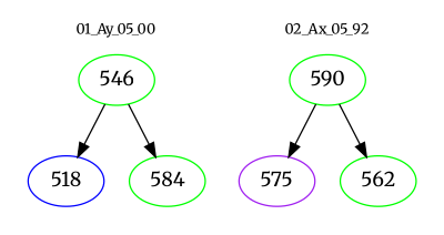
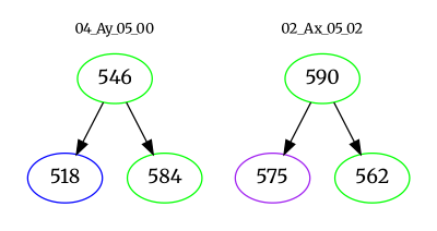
  digraph {
    fontname=Merriweather
    node [color=green fontname=Merriweather]
    edge [color=black fontname=Merriweather]
    n1 [label=546]
    n2 [color=blue label=518]
    n3 [label=584]
    n4 [label=590]
    n5 [color=purple label=575]
    n6 [label=562]
    subgraph cluster_1 {
      color=white
      fontsize=10
-     label="01_Ay_05_00"
+     label="04_Ay_05_00"
      n1
      n2
      n3
    }
    subgraph cluster_2 {
      color=white
      fontsize=10
-     label="02_Ax_05_92"
+     label="02_Ax_05_02"
      n4
      n5
      n6
    }
    n1 -> n2
    n1 -> n3
    n4 -> n5
    n4 -> n6
  }
